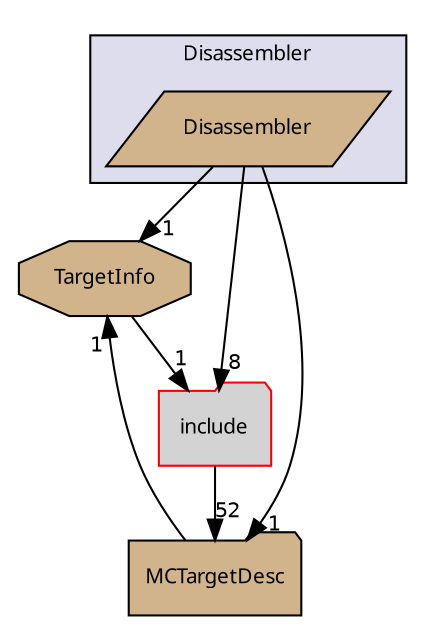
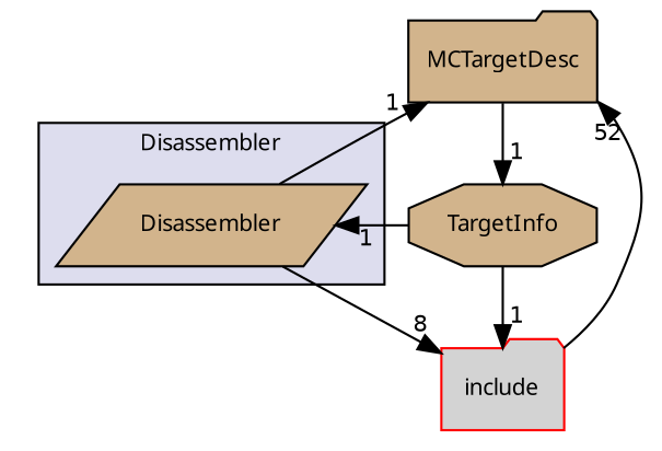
  digraph {
    compound=true
    fontname="Noto Sans"
    node [fillcolor=tan fontname="Noto Sans" fontsize=10 shape=folder style=filled]
    edge [fontname="Noto Sans" headlabel=1 labeldistance=1.5 labelfontname=Helvetica labelfontsize=10]
    n1 [label=Disassembler pencolor=black shape=parallelogram]
    n2 [label=TargetInfo shape=octagon]
    n3 [label=MCTargetDesc]
    n4 [color=red fillcolor=lightgrey label=include]
    subgraph cluster_1 {
      bgcolor="#ddddee"
      fontsize=10
      label=Disassembler
      pencolor=black
      n1
    }
-   n1 -> n2
+   n2 -> n1
    n1 -> n3
    n1 -> n4 [headlabel=8]
    n2 -> n4
    n3 -> n2
    n4 -> n3 [headlabel=52]
  }
